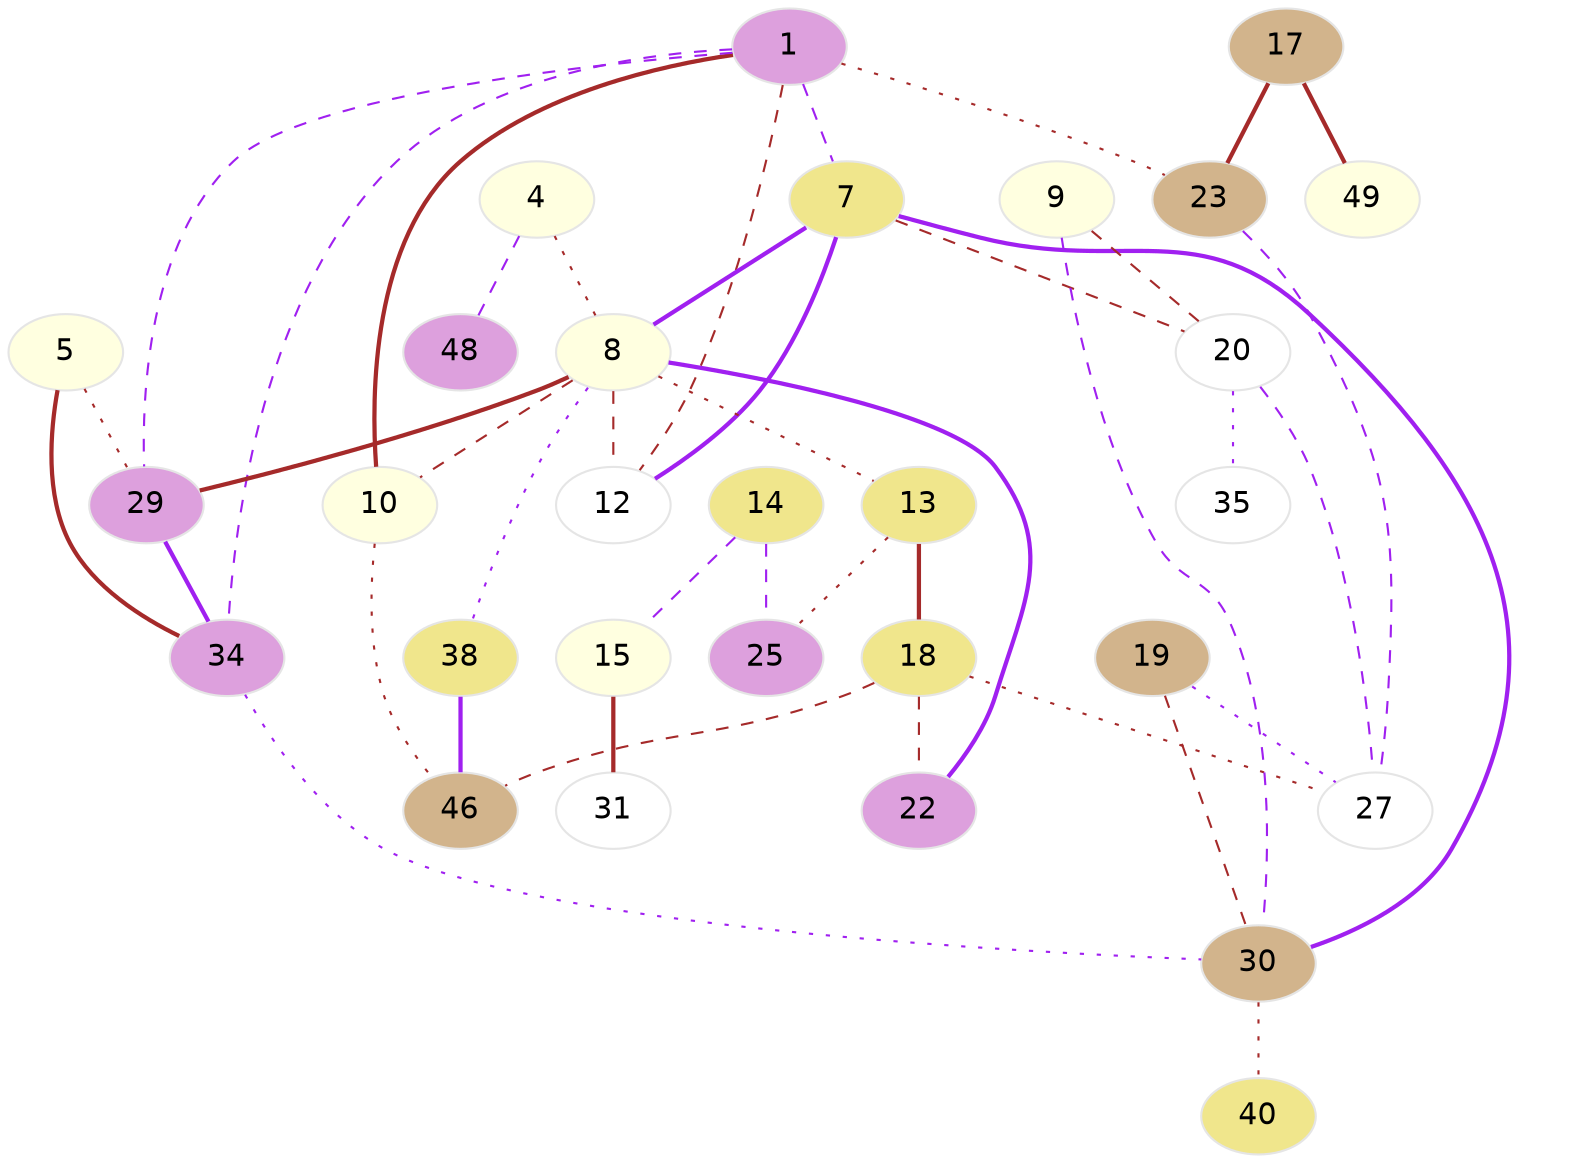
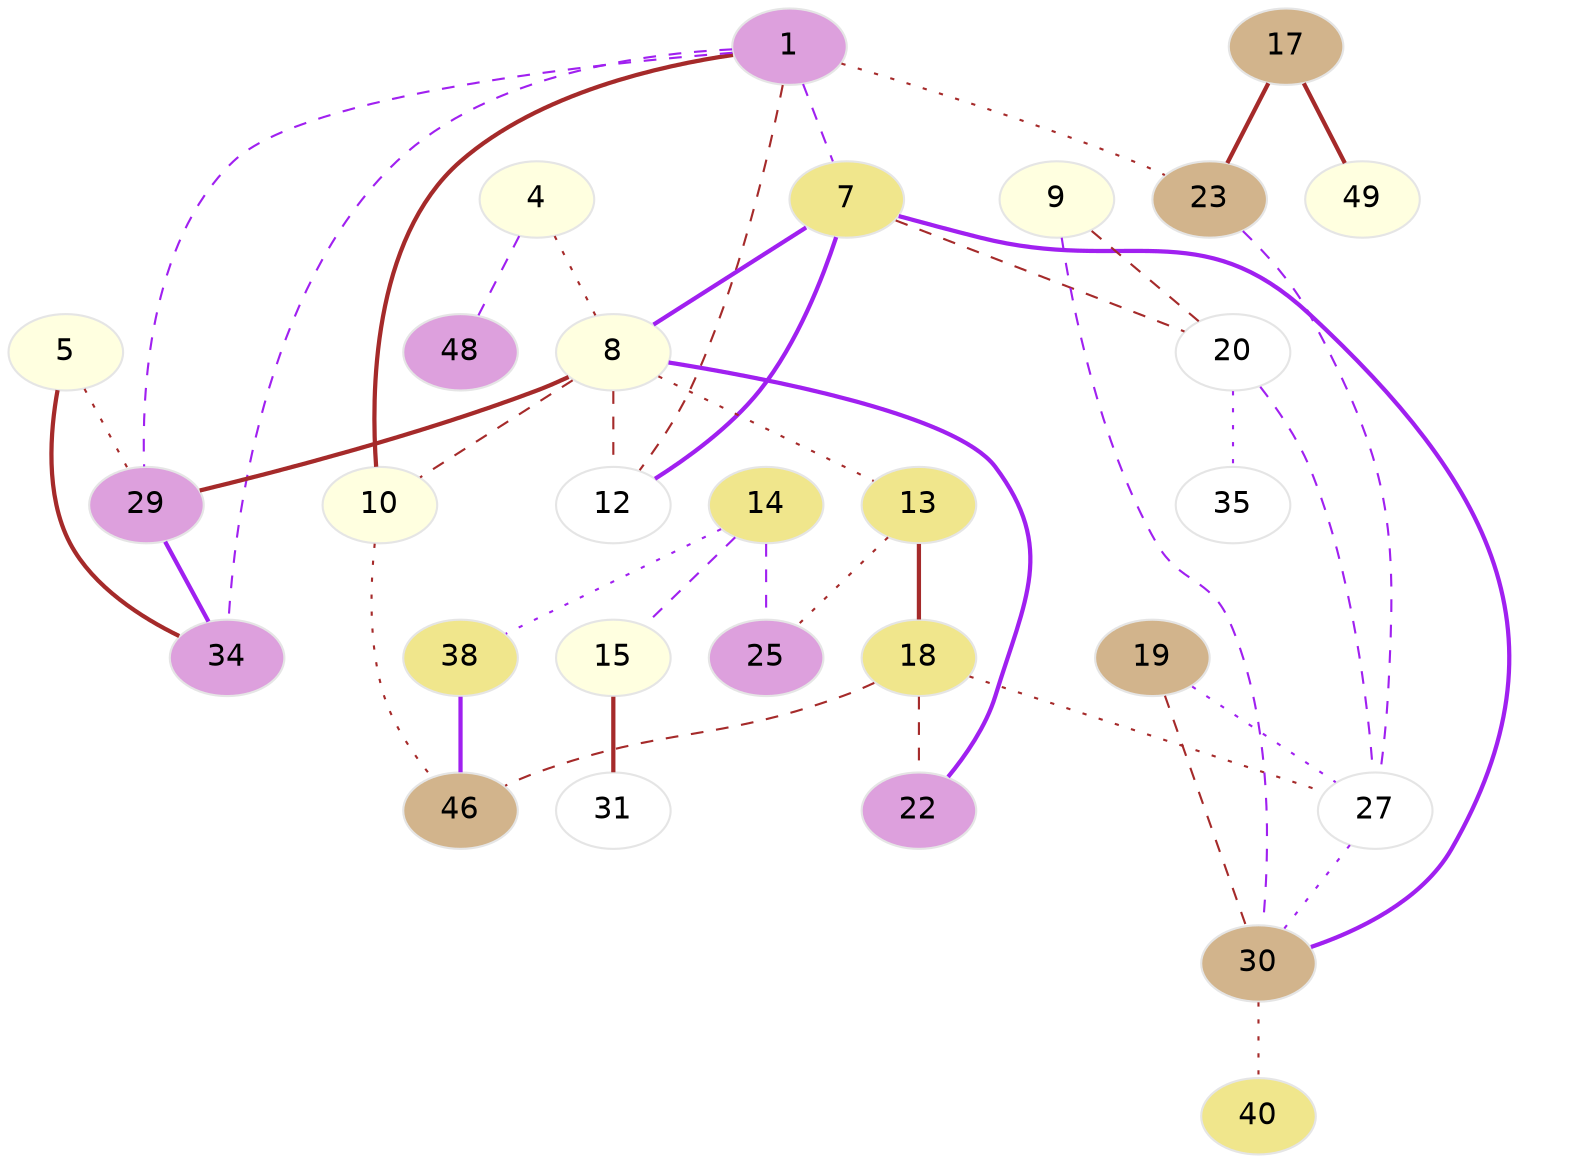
  graph {
    fontname="DejaVu Sans"
    node [color=gray90 fillcolor=lightyellow fontname="DejaVu Sans" style=filled]
    edge [color=brown fontname="DejaVu Sans" style=dashed weight=1.0]
    1 [fillcolor=plum]
    7 [fillcolor=khaki]
    10
    12 [fillcolor=white]
    23 [fillcolor=tan]
    29 [fillcolor=plum]
    34 [fillcolor=plum]
    8
    20 [fillcolor=white]
    30 [fillcolor=tan]
    46 [fillcolor=tan]
    18 [fillcolor=khaki]
    22 [fillcolor=plum]
    27 [fillcolor=white]
    4
    48 [fillcolor=plum]
    13 [fillcolor=khaki]
    38 [fillcolor=khaki]
    5
    35 [fillcolor=white]
    40 [fillcolor=khaki]
    25 [fillcolor=plum]
    9
    14 [fillcolor=khaki]
    15
    31 [fillcolor=white]
    17 [fillcolor=tan]
    49
    19 [fillcolor=tan]
    1 -- 7 [color=purple weight=2.0]
    1 -- 10 [style=bold]
    1 -- 12
    1 -- 23 [style=dotted weight=3.0]
    1 -- 29 [color=purple]
    1 -- 34 [color=purple weight=2.0]
    7 -- 12 [color=purple style=bold weight=2.0]
    7 -- 8 [color=purple style=bold weight=2.0]
    7 -- 20 [weight=3.0]
    7 -- 30 [color=purple style=bold]
    10 -- 46 [style=dotted]
    23 -- 27 [color=purple]
    29 -- 34 [color=purple style=bold]
    8 -- 10
    8 -- 12 [weight=2.0]
    8 -- 29 [style=bold]
    8 -- 22 [color=purple style=bold]
    8 -- 13 [style=dotted]
-   8 -- 38 [color=purple style=dotted]
+   14 -- 38 [color=purple style=dotted]
    20 -- 27 [color=purple]
    20 -- 35 [color=purple style=dotted]
    30 -- 40 [style=dotted]
    18 -- 46
    18 -- 22 [weight=2.0]
    18 -- 27 [style=dotted weight=2.0]
-   34 -- 30 [color=purple style=dotted]
+   27 -- 30 [color=purple style=dotted]
    4 -- 8 [style=dotted]
    4 -- 48 [color=purple]
    13 -- 18 [style=bold]
    13 -- 25 [style=dotted]
    38 -- 46 [color=purple style=bold weight=2.0]
    5 -- 29 [style=dotted weight=2.0]
    5 -- 34 [style=bold]
    9 -- 20
    9 -- 30 [color=purple]
    14 -- 25 [color=purple]
    14 -- 15 [color=purple]
    15 -- 31 [style=bold]
    17 -- 23 [style=bold]
    17 -- 49 [style=bold]
    19 -- 30
    19 -- 27 [color=purple style=dotted]
  }
